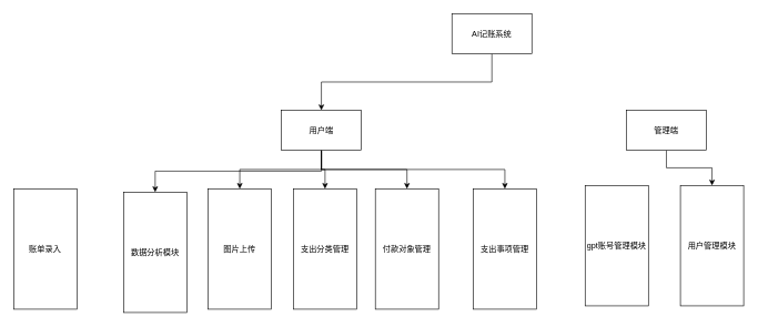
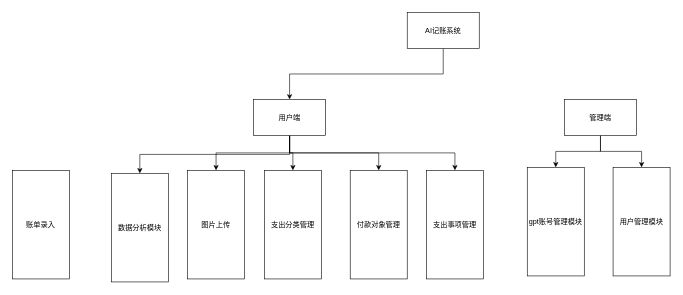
  <mxCell id="0" />
  <mxCell id="1" parent="0" />
  <mxCell id="2" style="edgeStyle=orthogonalEdgeStyle;rounded=0;orthogonalLoop=1;jettySize=auto;html=1;exitX=0.5;exitY=1;exitDx=0;exitDy=0;" edge="1" parent="1" source="3" target="9"><mxGeometry relative="1" as="geometry" /></mxCell>
  <mxCell id="3" value="AI记账系统" style="rounded=0;whiteSpace=wrap;html=1;" vertex="1" parent="1"><mxGeometry x="678" y="20" width="120" height="60" as="geometry" /></mxCell>
  <mxCell id="4" style="edgeStyle=orthogonalEdgeStyle;rounded=0;orthogonalLoop=1;jettySize=auto;html=1;exitX=0.5;exitY=1;exitDx=0;exitDy=0;" edge="1" parent="1" source="9" target="14"><mxGeometry relative="1" as="geometry" /></mxCell>
  <mxCell id="5" style="edgeStyle=orthogonalEdgeStyle;rounded=0;orthogonalLoop=1;jettySize=auto;html=1;exitX=0.5;exitY=1;exitDx=0;exitDy=0;entryX=0.5;entryY=0;entryDx=0;entryDy=0;" edge="1" parent="1" source="9" target="15"><mxGeometry relative="1" as="geometry" /></mxCell>
  <mxCell id="6" style="edgeStyle=orthogonalEdgeStyle;rounded=0;orthogonalLoop=1;jettySize=auto;html=1;exitX=0.5;exitY=1;exitDx=0;exitDy=0;entryX=0.5;entryY=0;entryDx=0;entryDy=0;" edge="1" parent="1" source="9" target="16"><mxGeometry relative="1" as="geometry" /></mxCell>
  <mxCell id="7" style="edgeStyle=orthogonalEdgeStyle;rounded=0;orthogonalLoop=1;jettySize=auto;html=1;exitX=0.5;exitY=1;exitDx=0;exitDy=0;entryX=0.5;entryY=0;entryDx=0;entryDy=0;" edge="1" parent="1" source="9" target="17"><mxGeometry relative="1" as="geometry" /></mxCell>
  <mxCell id="8" style="edgeStyle=orthogonalEdgeStyle;rounded=0;orthogonalLoop=1;jettySize=auto;html=1;exitX=0.5;exitY=1;exitDx=0;exitDy=0;" edge="1" parent="1" source="9" target="20"><mxGeometry relative="1" as="geometry" /></mxCell>
  <mxCell id="9" value="用户端" style="rounded=0;whiteSpace=wrap;html=1;" vertex="1" parent="1"><mxGeometry x="422" y="165" width="120" height="60" as="geometry" /></mxCell>
+ <mxCell id="10" style="edgeStyle=orthogonalEdgeStyle;rounded=0;orthogonalLoop=1;jettySize=auto;html=1;exitX=0.5;exitY=1;exitDx=0;exitDy=0;entryX=0.5;entryY=0;entryDx=0;entryDy=0;" edge="1" parent="1" source="12" target="19"><mxGeometry relative="1" as="geometry" /></mxCell>
  <mxCell id="11" style="edgeStyle=orthogonalEdgeStyle;rounded=0;orthogonalLoop=1;jettySize=auto;html=1;exitX=0.5;exitY=1;exitDx=0;exitDy=0;entryX=0.5;entryY=0;entryDx=0;entryDy=0;" edge="1" parent="1" source="12" target="18"><mxGeometry relative="1" as="geometry" /></mxCell>
  <mxCell id="12" value="管理端" style="rounded=0;whiteSpace=wrap;html=1;" vertex="1" parent="1"><mxGeometry x="940" y="165" width="120" height="60" as="geometry" /></mxCell>
  <mxCell id="13" value="账单录入" style="rounded=0;whiteSpace=wrap;html=1;" vertex="1" parent="1"><mxGeometry x="20" y="283" width="95" height="181" as="geometry" /></mxCell>
  <mxCell id="14" value="&lt;div class=&quot;lake-content&quot;&gt;图片上传&lt;/div&gt;" style="rounded=0;whiteSpace=wrap;html=1;" vertex="1" parent="1"><mxGeometry x="312" y="283" width="95" height="181" as="geometry" /></mxCell>
  <mxCell id="15" value="&lt;div class=&quot;lake-content&quot;&gt;&lt;div class=&quot;lake-content&quot;&gt;支出分类管理&lt;/div&gt;&lt;/div&gt;" style="rounded=0;whiteSpace=wrap;html=1;" vertex="1" parent="1"><mxGeometry x="440" y="283" width="95" height="181" as="geometry" /></mxCell>
- <mxCell id="16" value="&lt;div class=&quot;lake-content&quot;&gt;&lt;div class=&quot;lake-content&quot;&gt;&lt;div class=&quot;lake-content&quot;&gt;付款对象管理&lt;/div&gt;&lt;/div&gt;&lt;/div&gt;" style="rounded=0;whiteSpace=wrap;html=1;" vertex="1" parent="1"><mxGeometry x="563" y="283" width="95" height="181" as="geometry" /></mxCell>
+ <mxCell id="16" value="&lt;div class=&quot;lake-content&quot;&gt;&lt;div class=&quot;lake-content&quot;&gt;&lt;div class=&quot;lake-content&quot;&gt;付款对象管理&lt;/div&gt;&lt;/div&gt;&lt;/div&gt;" style="rounded=0;whiteSpace=wrap;html=1;" vertex="1" parent="1"><mxGeometry x="583" y="283" width="95" height="181" as="geometry" /></mxCell>
  <mxCell id="17" value="&lt;div class=&quot;lake-content&quot;&gt;&lt;div class=&quot;lake-content&quot;&gt;&lt;div class=&quot;lake-content&quot;&gt;&lt;div class=&quot;lake-content&quot;&gt;支出事项管理&lt;/div&gt;&lt;/div&gt;&lt;/div&gt;&lt;/div&gt;" style="rounded=0;whiteSpace=wrap;html=1;" vertex="1" parent="1"><mxGeometry x="710" y="283" width="95" height="181" as="geometry" /></mxCell>
  <mxCell id="18" value="用户管理模块" style="rounded=0;whiteSpace=wrap;html=1;" vertex="1" parent="1"><mxGeometry x="1021" y="278" width="95" height="181" as="geometry" /></mxCell>
  <mxCell id="19" value="&lt;div class=&quot;lake-content&quot;&gt;&lt;div class=&quot;lake-content&quot;&gt;&lt;div class=&quot;lake-content&quot;&gt;&lt;div class=&quot;lake-content&quot;&gt;&lt;div class=&quot;lake-content&quot;&gt;gpt账号管理模块&lt;/div&gt;&lt;/div&gt;&lt;/div&gt;&lt;/div&gt;&lt;/div&gt;" style="rounded=0;whiteSpace=wrap;html=1;" vertex="1" parent="1"><mxGeometry x="878" y="278" width="95" height="181" as="geometry" /></mxCell>
  <mxCell id="20" value="数据分析模块" style="rounded=0;whiteSpace=wrap;html=1;" vertex="1" parent="1"><mxGeometry x="185" y="288" width="95" height="181" as="geometry" /></mxCell>
